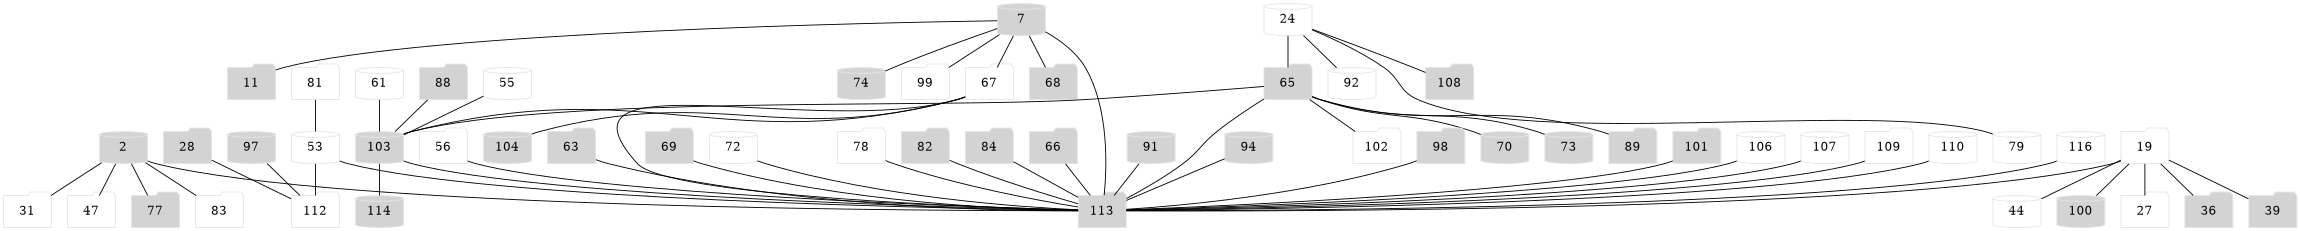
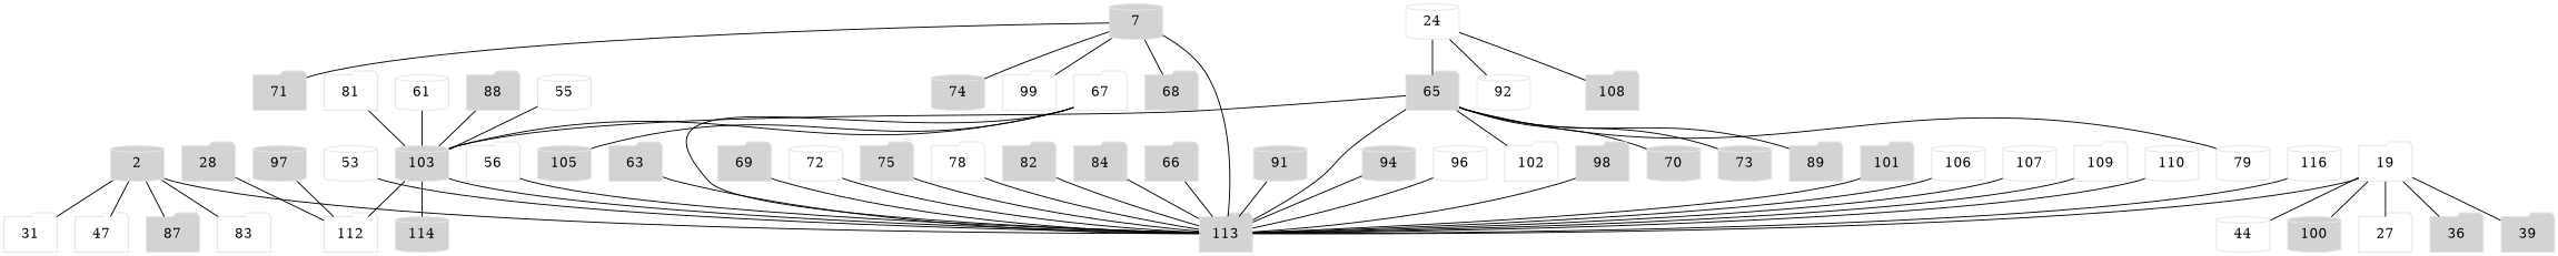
  graph {
    node [color=gray90 fillcolor=lightgrey shape=folder style=filled]
    2 [shape=cylinder super="+1"]
    31 [fillcolor=white]
    n3 [fillcolor=white label=47]
-   77
+   77 [label=87]
    83 [fillcolor=white super="+43"]
    113 [super="+62+93+5+48+30+32+40+87+105+37+42+49+50+51"]
    7 [shape=cylinder super="+6"]
    67 [fillcolor=white super="+59+10"]
    68
-   71 [super="+57" label=11]
+   71 [super="+57"]
    n11 [label=74 shape=cylinder]
    99 [fillcolor=white]
    103 [shape=cylinder super="+15"]
-   104 [shape=cylinder]
+   104 [shape=cylinder label=105]
    19 [fillcolor=white super="+16"]
    27 [fillcolor=white]
    36
    39
    44 [fillcolor=white shape=cylinder]
    100 [shape=cylinder super="+52"]
    24 [fillcolor=white shape=cylinder super="+21"]
    65 [super="+25+34+38+41"]
    92 [fillcolor=white shape=cylinder]
    108
    70 [shape=cylinder]
    73 [shape=cylinder]
    79 [fillcolor=white shape=cylinder super="+35"]
    89
    102 [fillcolor=white]
    112 [fillcolor=white super="+54+74+13"]
    28
    53 [fillcolor=white shape=cylinder]
    114 [shape=cylinder]
    55 [fillcolor=white shape=cylinder]
    56 [fillcolor=white]
    61 [fillcolor=white shape=cylinder]
    63
    69
    72 [fillcolor=white shape=cylinder]
+   75
    78 [fillcolor=white super="+58"]
    81 [fillcolor=white]
    82 [super="+47"]
    84
    n45 [label=66 super="+60"]
    88
    91 [shape=cylinder]
    94 [shape=cylinder]
+   96 [fillcolor=white shape=cylinder]
    97 [shape=cylinder]
    98
    101
    106 [fillcolor=white shape=cylinder]
    107 [fillcolor=white shape=cylinder]
    109 [fillcolor=white]
    110 [fillcolor=white shape=cylinder]
    n57 [fillcolor=white label=116 shape=cylinder]
    2 -- 31
    2 -- n3
    2 -- 77
    2 -- 83
    2 -- 113 [weight=7]
    7 -- 113 [weight=6]
-   7 -- 67 [weight=4]
    7 -- 68
    7 -- 71
    7 -- n11
    7 -- 99
    67 -- 113 [weight=2]
    67 -- 103
    67 -- 104
    103 -- 113 [weight=4]
-   53 -- 112 [weight=6]
+   103 -- 112 [weight=6]
    103 -- 114
    19 -- 113 [weight=8]
    19 -- 27
    19 -- 36
    19 -- 39
    19 -- 44
    19 -- 100
    24 -- 65 [weight=6]
    24 -- 92
    24 -- 108
    65 -- 113 [weight=5]
    65 -- 103
    65 -- 70
    65 -- 73
-   24 -- 79
+   65 -- 79
    65 -- 89
    65 -- 102
    28 -- 112
    53 -- 113
    55 -- 103
    56 -- 113
    61 -- 103
    63 -- 113
    69 -- 113
    72 -- 113
+   75 -- 113
    78 -- 113
-   81 -- 53
+   81 -- 103
    82 -- 113
    84 -- 113
    n45 -- 113
    88 -- 103
    91 -- 113
    94 -- 113
+   96 -- 113
    97 -- 112
    98 -- 113
    101 -- 113
    106 -- 113
    107 -- 113
    109 -- 113
    110 -- 113
    n57 -- 113
  }
